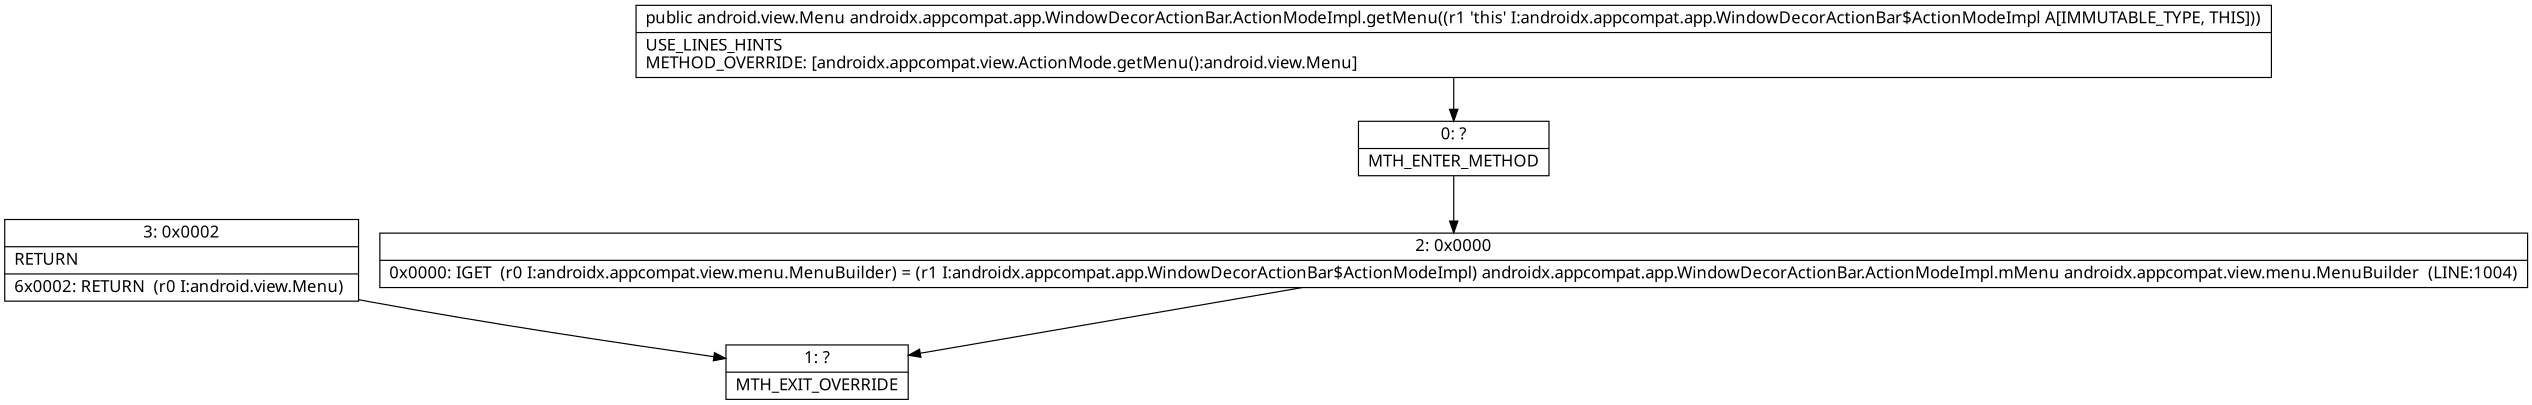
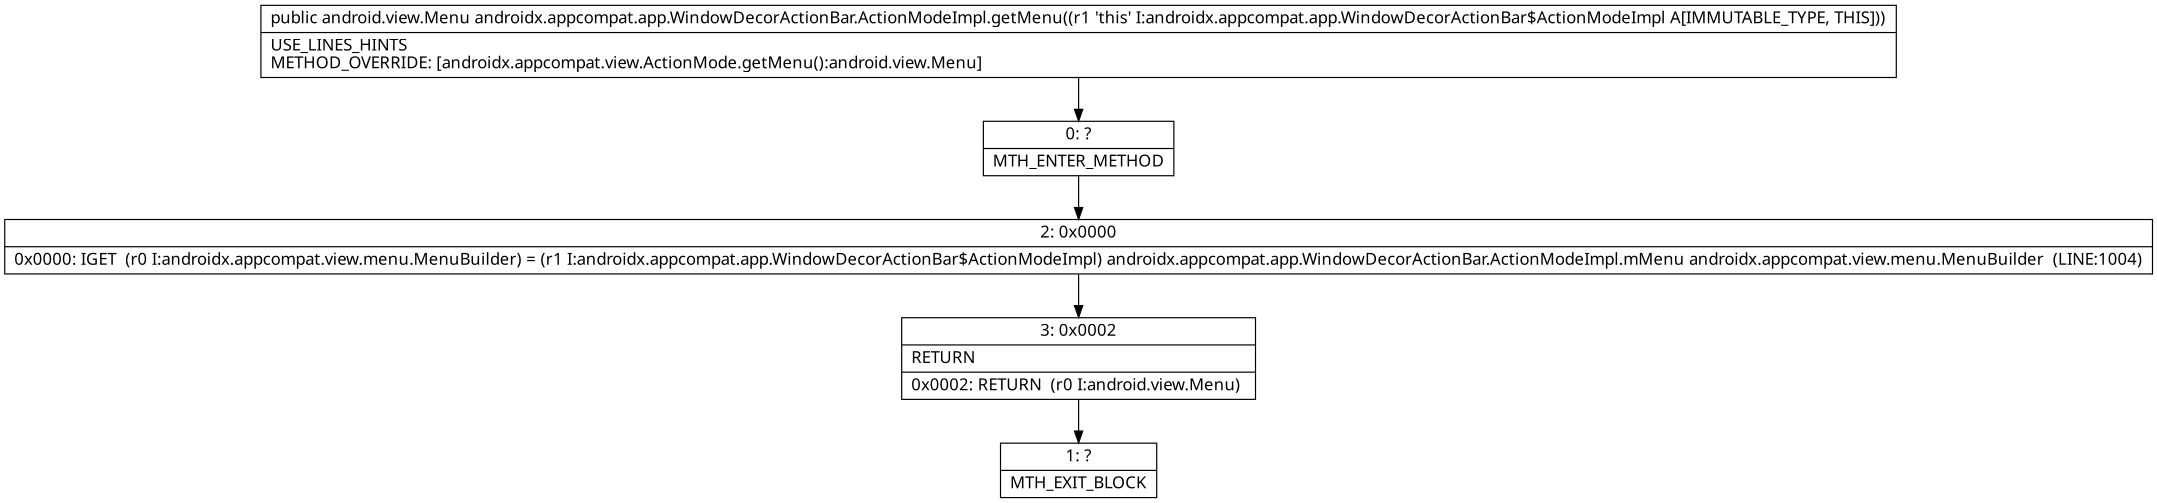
  digraph {
    fontname="Noto Sans"
    node [fontname="Noto Sans" shape=record]
    edge [fontname="Noto Sans"]
    n1 [label="{0\:\ ?|MTH_ENTER_METHOD\l}"]
    n2 [label="{2\:\ 0x0000|0x0000: IGET  (r0 I:androidx.appcompat.view.menu.MenuBuilder) = (r1 I:androidx.appcompat.app.WindowDecorActionBar$ActionModeImpl) androidx.appcompat.app.WindowDecorActionBar.ActionModeImpl.mMenu androidx.appcompat.view.menu.MenuBuilder  (LINE:1004)\l}"]
-   n3 [label="{3\:\ 0x0002|RETURN\l|6x0002: RETURN  (r0 I:android.view.Menu) \l}"]
-   n4 [label="{1\:\ ?|MTH_EXIT_OVERRIDE\l}"]
+   n3 [label="{3\:\ 0x0002|RETURN\l|0x0002: RETURN  (r0 I:android.view.Menu) \l}"]
+   n4 [label="{1\:\ ?|MTH_EXIT_BLOCK\l}"]
    n5 [label="{public android.view.Menu androidx.appcompat.app.WindowDecorActionBar.ActionModeImpl.getMenu((r1 'this' I:androidx.appcompat.app.WindowDecorActionBar$ActionModeImpl A[IMMUTABLE_TYPE, THIS]))  | USE_LINES_HINTS\lMETHOD_OVERRIDE: [androidx.appcompat.view.ActionMode.getMenu():android.view.Menu]\l}"]
    n1 -> n2
-   n2 -> n4
+   n2 -> n3
    n3 -> n4
    n5 -> n1
  }
